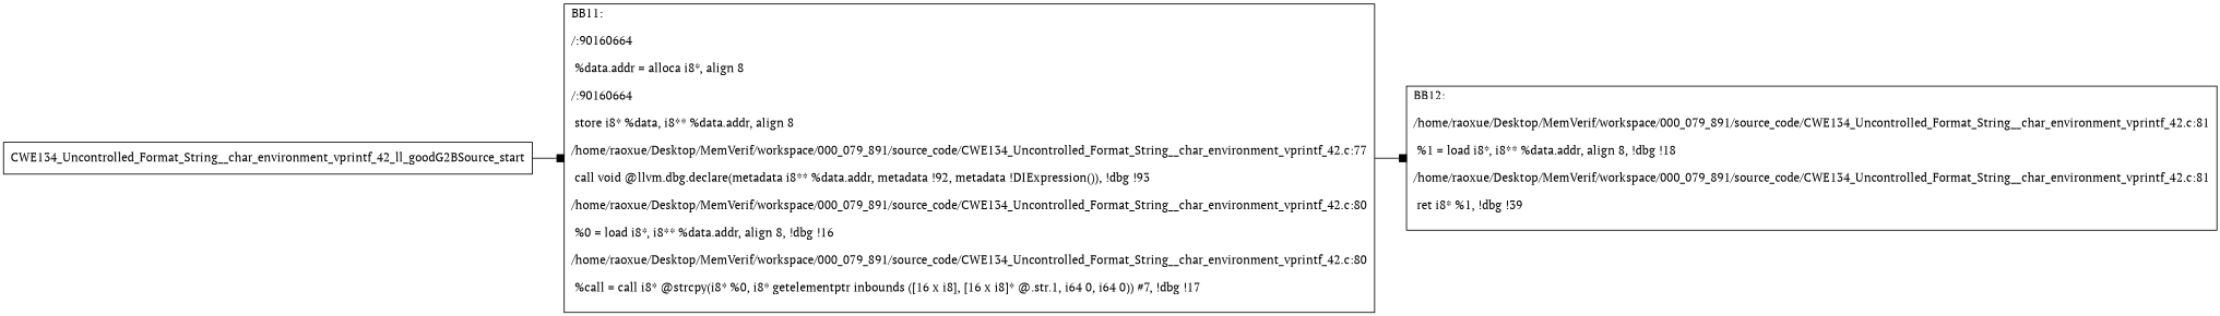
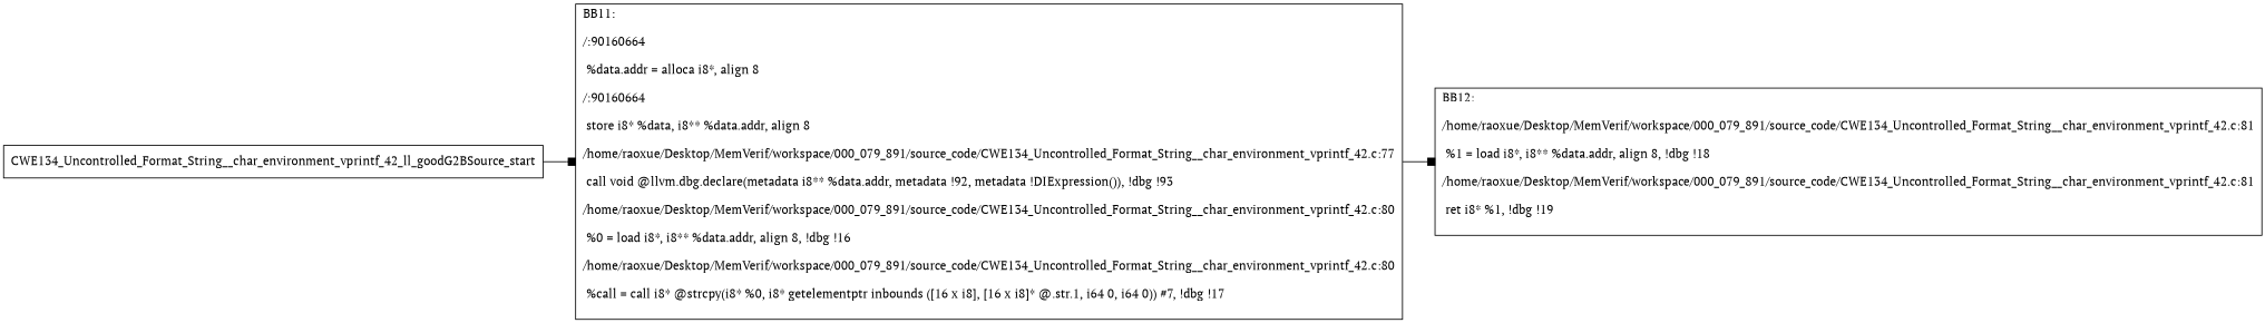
  digraph {
    rankdir=LR
    fontname="PT Serif"
    node [shape=record fontname="PT Serif"]
    edge [arrowhead=box fontname="PT Serif"]
    n1 [label="{CWE134_Uncontrolled_Format_String__char_environment_vprintf_42_ll_goodG2BSource_start}"]
    n2 [label="{BB11:\l\l/:90160664\l\n  %data.addr = alloca i8*, align 8\l\n/:90160664\l\n  store i8* %data, i8** %data.addr, align 8\l\n/home/raoxue/Desktop/MemVerif/workspace/000_079_891/source_code/CWE134_Uncontrolled_Format_String__char_environment_vprintf_42.c:77\l\n  call void @llvm.dbg.declare(metadata i8** %data.addr, metadata !92, metadata !DIExpression()), !dbg !93\l\n/home/raoxue/Desktop/MemVerif/workspace/000_079_891/source_code/CWE134_Uncontrolled_Format_String__char_environment_vprintf_42.c:80\l\n  %0 = load i8*, i8** %data.addr, align 8, !dbg !16\l\n/home/raoxue/Desktop/MemVerif/workspace/000_079_891/source_code/CWE134_Uncontrolled_Format_String__char_environment_vprintf_42.c:80\l\n  %call = call i8* @strcpy(i8* %0, i8* getelementptr inbounds ([16 x i8], [16 x i8]* @.str.1, i64 0, i64 0)) #7, !dbg !17\l\n}"]
-   n3 [label="{BB12:\l\l/home/raoxue/Desktop/MemVerif/workspace/000_079_891/source_code/CWE134_Uncontrolled_Format_String__char_environment_vprintf_42.c:81\l\n  %1 = load i8*, i8** %data.addr, align 8, !dbg !18\l\n/home/raoxue/Desktop/MemVerif/workspace/000_079_891/source_code/CWE134_Uncontrolled_Format_String__char_environment_vprintf_42.c:81\l\n  ret i8* %1, !dbg !39\l\n}"]
+   n3 [label="{BB12:\l\l/home/raoxue/Desktop/MemVerif/workspace/000_079_891/source_code/CWE134_Uncontrolled_Format_String__char_environment_vprintf_42.c:81\l\n  %1 = load i8*, i8** %data.addr, align 8, !dbg !18\l\n/home/raoxue/Desktop/MemVerif/workspace/000_079_891/source_code/CWE134_Uncontrolled_Format_String__char_environment_vprintf_42.c:81\l\n  ret i8* %1, !dbg !19\l\n}"]
    n1 -> n2
    n2 -> n3
  }
